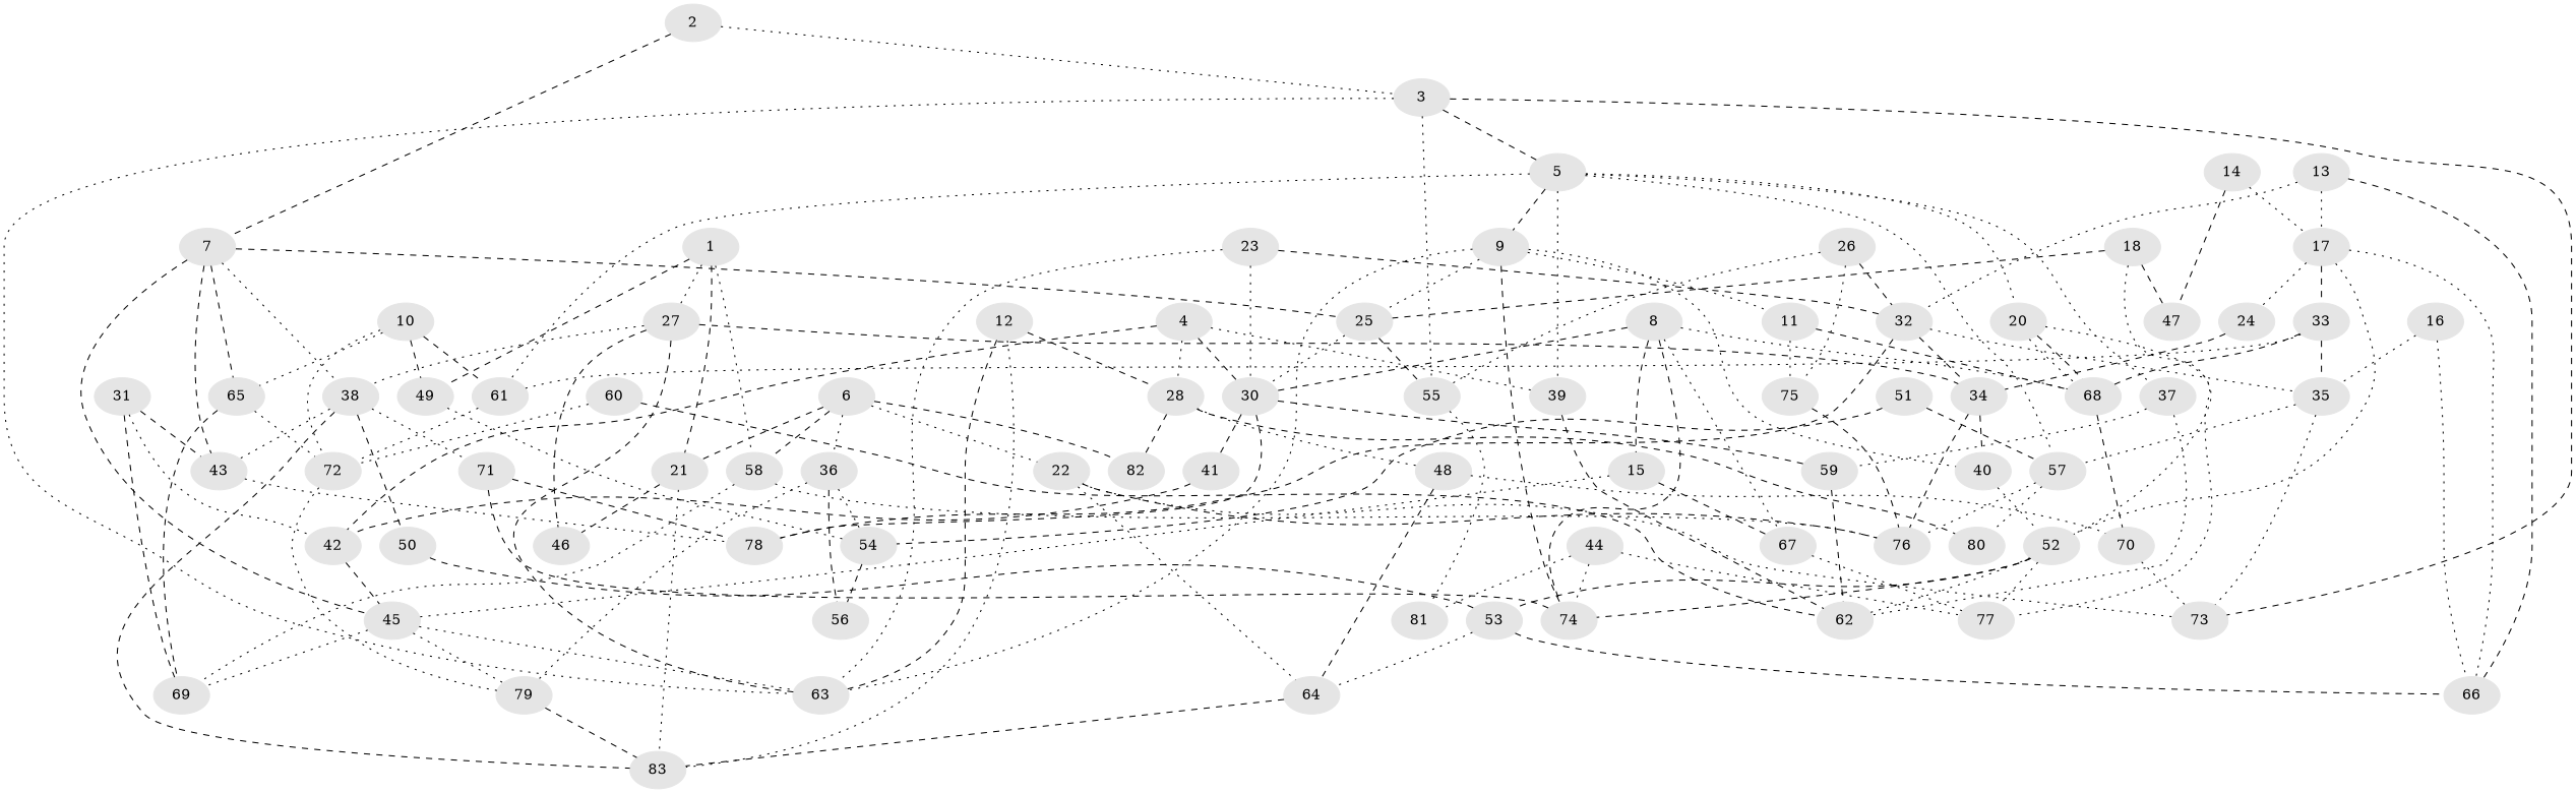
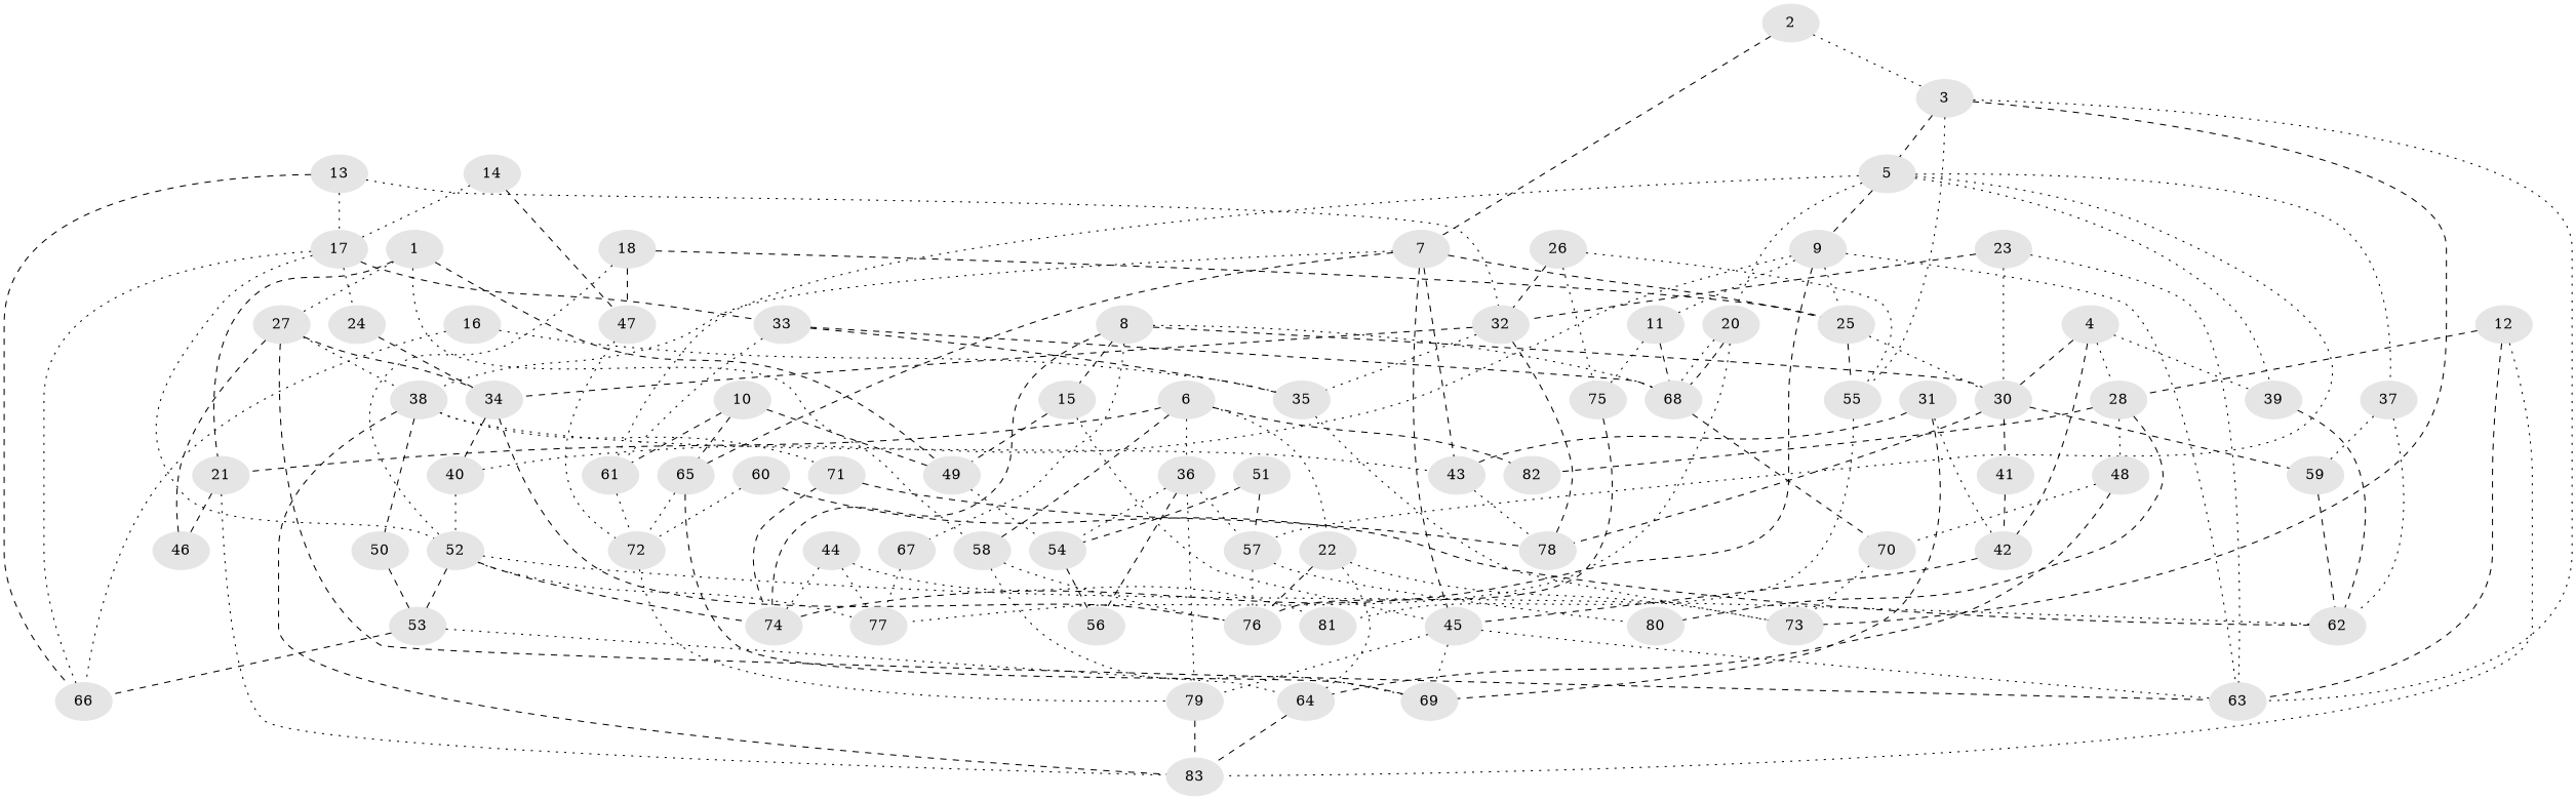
  graph {
    node [color=gray90 style=filled]
    edge [style=dotted]
    1
    21
    27
    49
    58
    83
    46
    63
    38
    34
    54
    76
    69
    2
    3
    7
    5
    55
    73
    25
    43
    45
    65
    9
    20
    37
    39
    57
    61
    81
    4
    28
    30
    42
    82
    48
    80
    41
    59
    78
    31
    74
    11
    40
    68
    77
    62
    72
    6
    22
    36
    64
    79
    56
    50
    71
    8
    15
    67
    70
    75
    52
    10
    12
    13
    17
    32
    66
    24
    33
    35
    14
    47
    16
    53
    18
    60
    23
    26
    44
    51
    1 -- 21 [style=dashed]
    1 -- 27
    1 -- 49 [style=dashed]
    1 -- 58
    21 -- 83
    21 -- 46 [style=dashed]
    27 -- 46 [style=dashed]
    27 -- 63 [style=dashed]
    27 -- 38
    27 -- 34 [style=dashed]
    49 -- 54
    58 -- 76
    58 -- 69
    38 -- 83 [style=dashed]
    38 -- 43
    38 -- 50 [style=dashed]
    38 -- 71
    34 -- 76 [style=dashed]
    34 -- 40 [style=dashed]
    54 -- 56 [style=dashed]
    2 -- 3
    2 -- 7 [style=dashed]
    3 -- 63
    3 -- 5 [style=dashed]
    3 -- 55
    3 -- 73 [style=dashed]
    7 -- 38
    7 -- 25 [style=dashed]
    7 -- 43 [style=dashed]
    7 -- 45 [style=dashed]
    7 -- 65 [style=dashed]
    5 -- 9 [style=dashed]
    5 -- 20
    5 -- 37
    5 -- 39
    5 -- 57
    5 -- 61
    55 -- 81
    25 -- 55 [style=dashed]
    25 -- 30
    43 -- 78
    45 -- 63
    45 -- 69
    45 -- 79
    65 -- 69 [style=dashed]
    65 -- 72
    9 -- 63
    9 -- 25
    9 -- 74 [style=dashed]
    9 -- 11
    9 -- 40
    20 -- 68
    20 -- 68 [style=dashed]
    20 -- 77
    37 -- 59
    37 -- 62
    39 -- 62 [style=dashed]
    57 -- 76
    57 -- 80
    61 -- 72
    4 -- 39
    4 -- 28
    4 -- 30 [style=dashed]
    4 -- 42 [style=dashed]
    28 -- 82 [style=dashed]
    28 -- 48
    28 -- 80 [style=dashed]
    30 -- 41 [style=dashed]
    30 -- 59 [style=dashed]
    30 -- 78 [style=dashed]
    42 -- 45 [style=dashed]
    48 -- 64 [style=dashed]
    48 -- 70
    41 -- 42 [style=dashed]
    59 -- 62 [style=dashed]
    31 -- 69 [style=dashed]
    31 -- 43 [style=dashed]
    31 -- 42
    11 -- 68 [style=dashed]
    11 -- 75
    40 -- 52
    68 -- 70 [style=dashed]
    72 -- 79
    6 -- 21 [style=dashed]
    6 -- 58 [style=dashed]
    6 -- 82 [style=dashed]
    6 -- 22
    6 -- 36
    22 -- 76 [style=dashed]
    22 -- 73
    22 -- 64
    36 -- 54
-   35 -- 57
+   36 -- 57
    36 -- 79
    36 -- 56 [style=dashed]
    64 -- 83 [style=dashed]
    79 -- 83 [style=dashed]
    50 -- 53 [style=dashed]
    71 -- 78 [style=dashed]
    71 -- 74 [style=dashed]
    8 -- 30 [style=dashed]
    8 -- 74 [style=dashed]
    8 -- 68
    8 -- 15 [style=dashed]
    8 -- 67
-   15 -- 67 [style=dashed]
+   15 -- 49 [style=dashed]
    15 -- 45
    67 -- 77
    70 -- 73
    75 -- 76 [style=dashed]
    52 -- 74 [style=dashed]
    52 -- 77
    52 -- 62
    52 -- 53 [style=dashed]
    10 -- 49 [style=dashed]
-   10 -- 65
+   10 -- 65 [style=dashed]
    10 -- 61 [style=dashed]
    12 -- 83
    12 -- 63 [style=dashed]
    12 -- 28 [style=dashed]
    13 -- 17
    13 -- 32
    13 -- 66 [style=dashed]
    17 -- 52
    17 -- 66
    17 -- 24
    17 -- 33 [style=dashed]
    32 -- 34 [style=dashed]
    32 -- 78 [style=dashed]
    32 -- 35
    24 -- 34 [style=dashed]
    33 -- 61
    33 -- 68 [style=dashed]
    33 -- 35 [style=dashed]
    35 -- 73
    14 -- 17
    14 -- 47 [style=dashed]
-   10 -- 72
+   47 -- 72
    16 -- 66
    16 -- 35
    53 -- 64
    53 -- 66 [style=dashed]
    18 -- 25 [style=dashed]
    18 -- 52
    18 -- 47 [style=dashed]
    60 -- 62 [style=dashed]
    60 -- 72
    23 -- 63
    23 -- 30
    23 -- 32 [style=dashed]
    26 -- 55
    26 -- 75
    26 -- 32 [style=dashed]
    44 -- 81
    44 -- 74
    44 -- 77
    51 -- 54 [style=dashed]
    51 -- 57 [style=dashed]
  }
